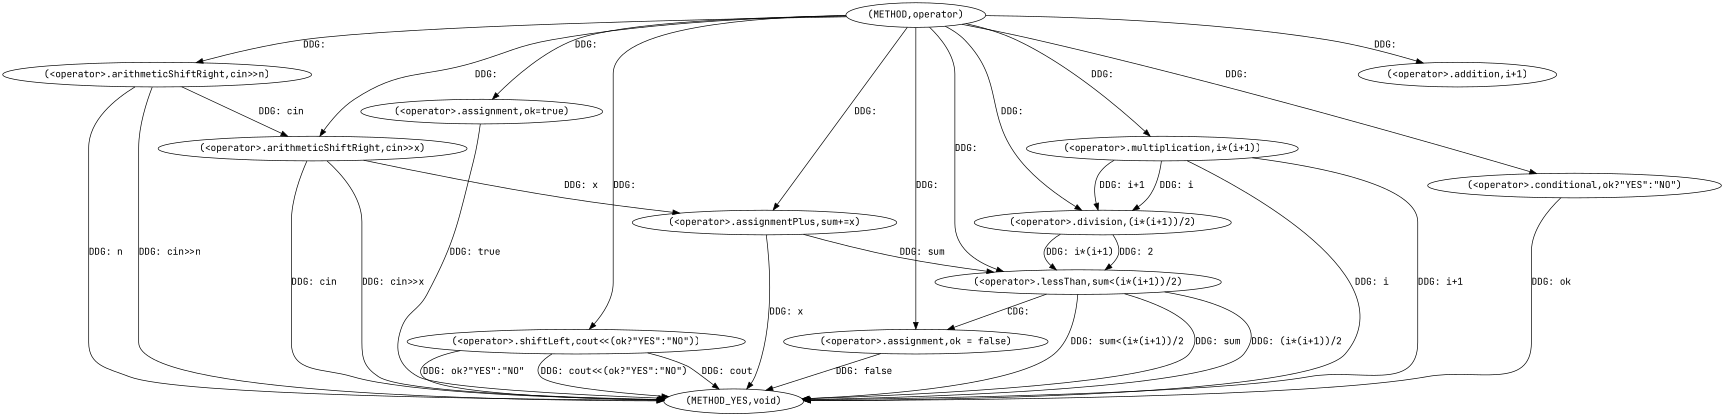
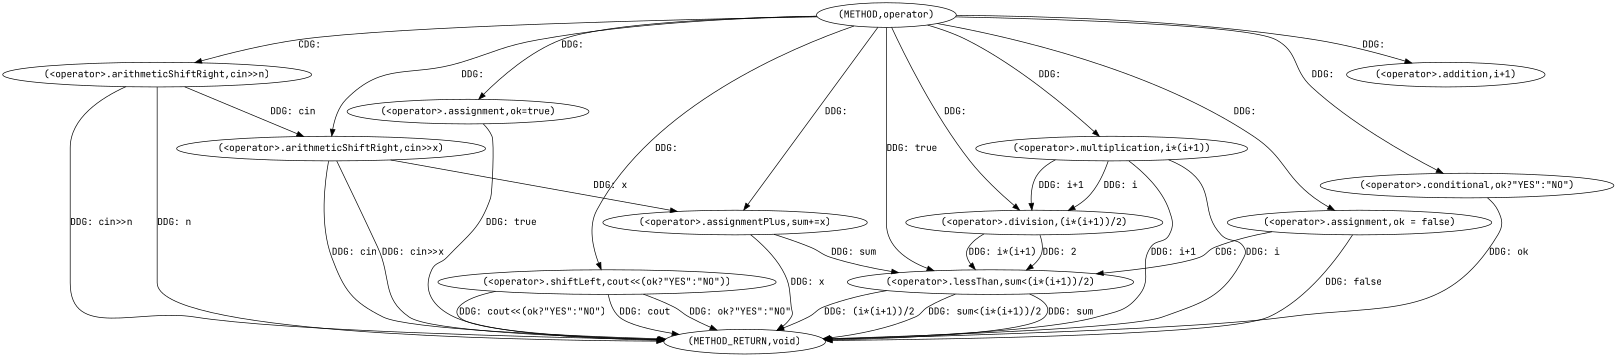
  digraph {
    fontname="JetBrains Mono"
    node [fontname="JetBrains Mono"]
    edge [fontname="JetBrains Mono"]
    n1 [label="(METHOD,operator)"]
    n2 [label="(<operator>.arithmeticShiftRight,cin>>n)"]
    n3 [label="(<operator>.assignment,ok=true)"]
    n4 [label="(<operator>.shiftLeft,cout<<(ok?\"YES\":\"NO\"))"]
    n5 [label="(<operator>.arithmeticShiftRight,cin>>x)"]
    n6 [label="(<operator>.assignmentPlus,sum+=x)"]
    n7 [label="(<operator>.lessThan,sum<(i*(i+1))/2)"]
    n8 [label="(<operator>.assignment,ok = false)"]
    n9 [label="(<operator>.conditional,ok?\"YES\":\"NO\")"]
    n10 [label="(<operator>.division,(i*(i+1))/2)"]
    n11 [label="(<operator>.multiplication,i*(i+1))"]
    n12 [label="(<operator>.addition,i+1)"]
-   n13 [label="(METHOD_YES,void)"]
-   n1 -> n2 [label="DDG: "]
+   n13 [label="(METHOD_RETURN,void)"]
+   n1 -> n2 [label="CDG: "]
    n1 -> n3 [label="DDG: "]
    n1 -> n4 [label="DDG: "]
    n1 -> n5 [label="DDG: "]
    n1 -> n6 [label="DDG: "]
-   n1 -> n7 [label="DDG: "]
+   n1 -> n7 [label="DDG: true"]
    n1 -> n8 [label="DDG: "]
    n1 -> n9 [label="DDG: "]
    n1 -> n10 [label="DDG: "]
    n1 -> n11 [label="DDG: "]
    n1 -> n12 [label="DDG: "]
    n2 -> n5 [label="DDG: cin"]
    n2 -> n13 [label="DDG: n"]
    n2 -> n13 [label="DDG: cin>>n"]
    n3 -> n13 [label="DDG: true"]
    n4 -> n13 [label="DDG: ok?\"YES\":\"NO\""]
    n4 -> n13 [label="DDG: cout<<(ok?\"YES\":\"NO\")"]
    n4 -> n13 [label="DDG: cout"]
    n5 -> n6 [label="DDG: x"]
    n5 -> n13 [label="DDG: cin"]
    n5 -> n13 [label="DDG: cin>>x"]
    n6 -> n7 [label="DDG: sum"]
    n6 -> n13 [label="DDG: x"]
-   n7 -> n8 [label="CDG: "]
+   n8 -> n7 [label="CDG: "]
    n7 -> n13 [label="DDG: sum"]
    n7 -> n13 [label="DDG: (i*(i+1))/2"]
    n7 -> n13 [label="DDG: sum<(i*(i+1))/2"]
    n8 -> n13 [label="DDG: false"]
    n9 -> n13 [label="DDG: ok"]
    n10 -> n7 [label="DDG: 2"]
    n10 -> n7 [label="DDG: i*(i+1)"]
    n11 -> n10 [label="DDG: i"]
    n11 -> n10 [label="DDG: i+1"]
    n11 -> n13 [label="DDG: i"]
    n11 -> n13 [label="DDG: i+1"]
  }
